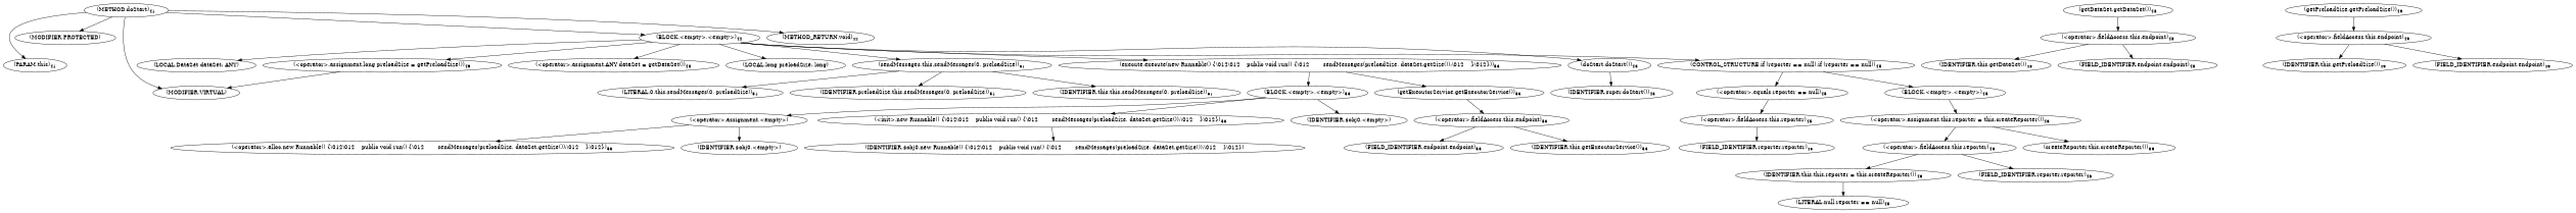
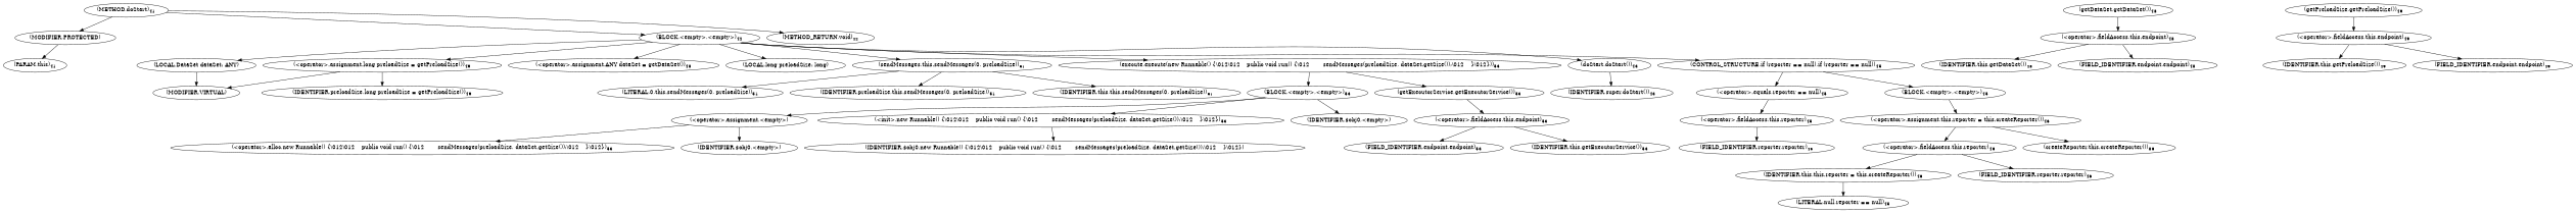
  digraph {
    n1 [label=<(METHOD,doStart)<SUB>41</SUB>>]
    n2 [label=<(PARAM,this)<SUB>41</SUB>>]
    n3 [label=<(BLOCK,&lt;empty&gt;,&lt;empty&gt;)<SUB>42</SUB>>]
    n4 [label=<(MODIFIER,PROTECTED)>]
    n5 [label=<(MODIFIER,VIRTUAL)>]
    n6 [label=<(METHOD_RETURN,void)<SUB>42</SUB>>]
    n7 [label=<(doStart,doStart())<SUB>43</SUB>>]
    n8 [label=<(CONTROL_STRUCTURE,if (reporter == null),if (reporter == null))<SUB>45</SUB>>]
    n9 [label=<(LOCAL,DataSet dataSet: ANY)>]
    n10 [label=<(&lt;operator&gt;.assignment,ANY dataSet = getDataSet())<SUB>48</SUB>>]
    n11 [label=<(LOCAL,long preloadSize: long)>]
    n12 [label=<(&lt;operator&gt;.assignment,long preloadSize = getPreloadSize())<SUB>49</SUB>>]
    n13 [label=<(sendMessages,this.sendMessages(0, preloadSize))<SUB>51</SUB>>]
    n14 [label=<(execute,execute(new Runnable() {\012\012    public void run() {\012        sendMessages(preloadSize, dataSet.getSize());\012    }\012}))<SUB>53</SUB>>]
    n15 [label=<(IDENTIFIER,super,doStart())<SUB>43</SUB>>]
    n16 [label=<(&lt;operator&gt;.equals,reporter == null)<SUB>45</SUB>>]
    n17 [label=<(BLOCK,&lt;empty&gt;,&lt;empty&gt;)<SUB>45</SUB>>]
+   n18 [label=<(IDENTIFIER,preloadSize,long preloadSize = getPreloadSize())<SUB>49</SUB>>]
    n19 [label=<(IDENTIFIER,this,this.sendMessages(0, preloadSize))<SUB>51</SUB>>]
    n20 [label=<(LITERAL,0,this.sendMessages(0, preloadSize))<SUB>51</SUB>>]
    n21 [label=<(IDENTIFIER,preloadSize,this.sendMessages(0, preloadSize))<SUB>51</SUB>>]
    n22 [label=<(getExecutorService,getExecutorService())<SUB>53</SUB>>]
    n23 [label=<(BLOCK,&lt;empty&gt;,&lt;empty&gt;)<SUB>53</SUB>>]
    n24 [label=<(&lt;operator&gt;.fieldAccess,this.reporter)<SUB>45</SUB>>]
    n25 [label=<(&lt;operator&gt;.assignment,this.reporter = this.createReporter())<SUB>46</SUB>>]
    n26 [label=<(FIELD_IDENTIFIER,reporter,reporter)<SUB>45</SUB>>]
    n27 [label=<(LITERAL,null,reporter == null)<SUB>45</SUB>>]
    n28 [label=<(&lt;operator&gt;.fieldAccess,this.reporter)<SUB>46</SUB>>]
    n29 [label=<(createReporter,this.createReporter())<SUB>86</SUB>>]
    n30 [label=<(IDENTIFIER,this,this.reporter = this.createReporter())<SUB>46</SUB>>]
    n31 [label=<(FIELD_IDENTIFIER,reporter,reporter)<SUB>46</SUB>>]
    n32 [label=<(getDataSet,getDataSet())<SUB>48</SUB>>]
    n33 [label=<(&lt;operator&gt;.fieldAccess,this.endpoint)<SUB>48</SUB>>]
    n34 [label=<(IDENTIFIER,this,getDataSet())<SUB>48</SUB>>]
    n35 [label=<(FIELD_IDENTIFIER,endpoint,endpoint)<SUB>48</SUB>>]
    n36 [label=<(getPreloadSize,getPreloadSize())<SUB>49</SUB>>]
    n37 [label=<(&lt;operator&gt;.fieldAccess,this.endpoint)<SUB>49</SUB>>]
    n38 [label=<(IDENTIFIER,this,getPreloadSize())<SUB>49</SUB>>]
    n39 [label=<(FIELD_IDENTIFIER,endpoint,endpoint)<SUB>49</SUB>>]
    n40 [label=<(&lt;operator&gt;.fieldAccess,this.endpoint)<SUB>53</SUB>>]
    n41 [label=<(&lt;operator&gt;.assignment,&lt;empty&gt;)>]
    n42 [label=<(&lt;init&gt;,new Runnable() {\012\012    public void run() {\012        sendMessages(preloadSize, dataSet.getSize());\012    }\012})<SUB>53</SUB>>]
    n43 [label=<(IDENTIFIER,$obj0,&lt;empty&gt;)>]
    n44 [label=<(IDENTIFIER,this,getExecutorService())<SUB>53</SUB>>]
    n45 [label=<(FIELD_IDENTIFIER,endpoint,endpoint)<SUB>53</SUB>>]
    n46 [label=<(IDENTIFIER,$obj0,&lt;empty&gt;)>]
    n47 [label=<(&lt;operator&gt;.alloc,new Runnable() {\012\012    public void run() {\012        sendMessages(preloadSize, dataSet.getSize());\012    }\012})<SUB>53</SUB>>]
    n48 [label=<(IDENTIFIER,$obj0,new Runnable() {\012\012    public void run() {\012        sendMessages(preloadSize, dataSet.getSize());\012    }\012})>]
-   n1 -> n2
+   n4 -> n2
    n1 -> n3
    n1 -> n4
-   n1 -> n5
+   n9 -> n5
    n1 -> n6
    n3 -> n7
    n3 -> n8
    n3 -> n9
    n3 -> n10
    n3 -> n11
    n3 -> n12
    n3 -> n13
    n3 -> n14
    n7 -> n15
    n8 -> n16
    n8 -> n17
    n12 -> n5
+   n12 -> n18
    n13 -> n19
    n13 -> n20
    n13 -> n21
    n14 -> n22
    n14 -> n23
    n16 -> n24
    n17 -> n25
    n22 -> n40
    n23 -> n41
    n23 -> n42
    n23 -> n43
    n24 -> n26
    n25 -> n28
    n25 -> n29
    n28 -> n30
    n28 -> n31
    n30 -> n27
    n32 -> n33
    n33 -> n34
    n33 -> n35
    n36 -> n37
    n37 -> n38
    n37 -> n39
    n40 -> n44
    n40 -> n45
    n41 -> n46
    n41 -> n47
    n42 -> n48
  }
